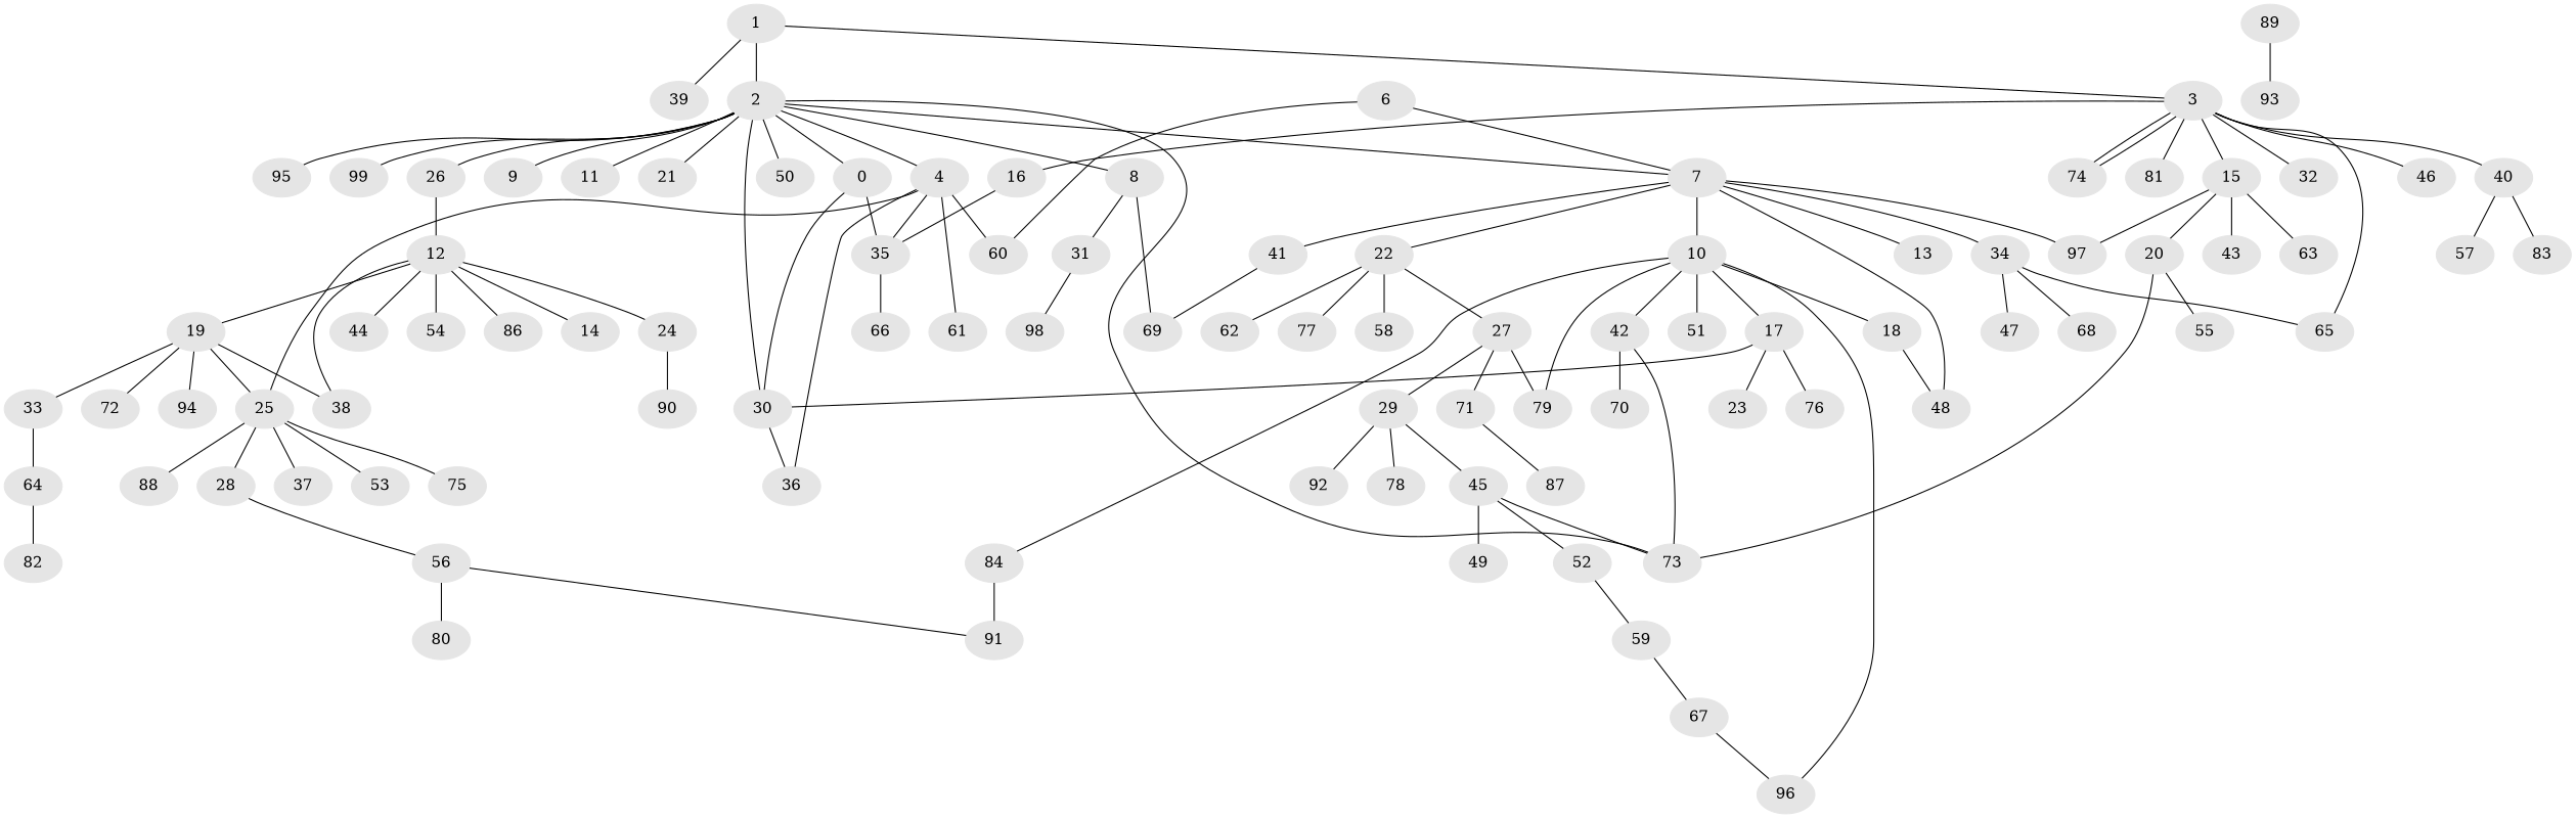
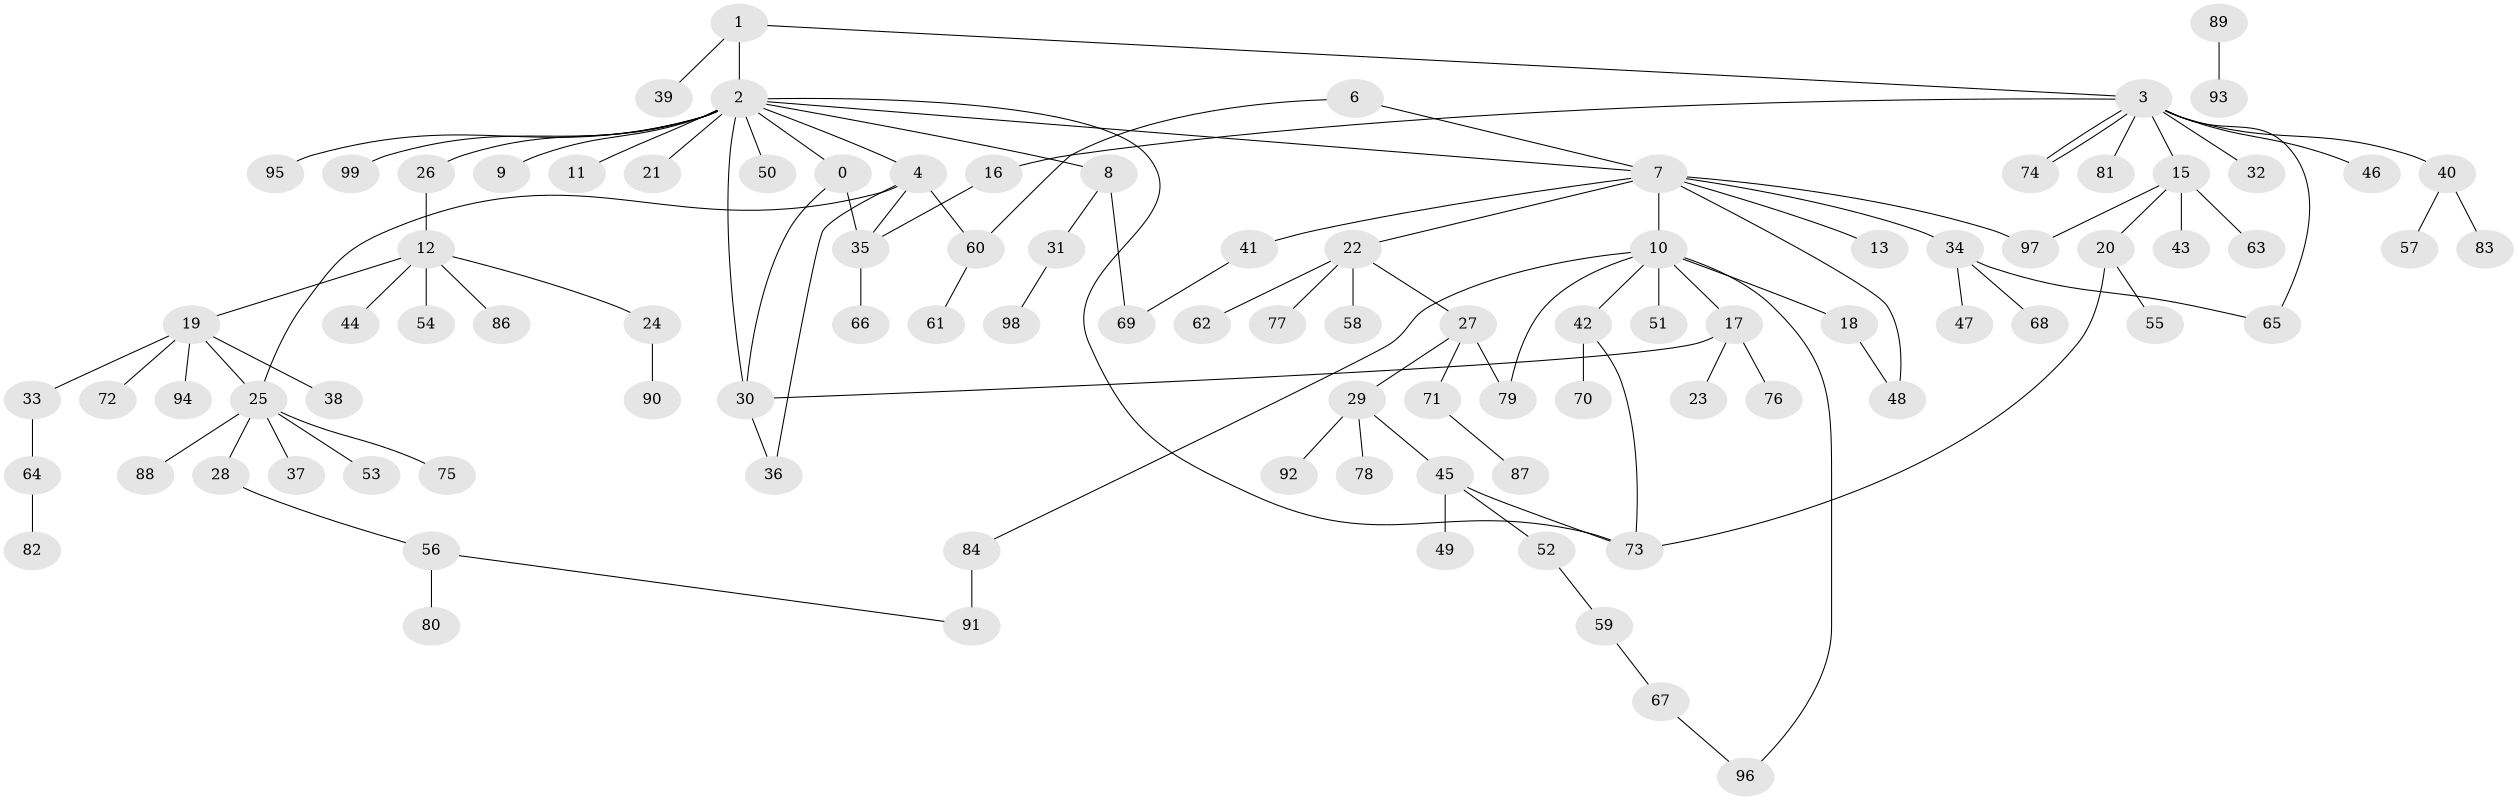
  graph {
    node [color=gray90 style=filled]
    1
    2
    3
    39
    4
    n6 [label=0]
    7
    8
    9
    11
    21
    26
    30
    50
    73
    95
    99
    15
    16
    32
    40
    46
    65
    74
    81
    25
    35
    36
    60
    61
    10
    13
    22
    34
    41
    48
    97
    31
    69
    12
    6
    20
    43
    63
    57
    83
    28
    37
    53
    75
    88
    66
    17
    18
    42
    51
    79
    84
    96
    27
    58
    62
    77
    47
    68
    89
    93
    98
-   14
    19
    24
    38
    44
    54
    86
    23
    76
    70
    91
    33
    72
    94
    90
    55
    64
    29
    71
    56
    45
    78
    92
    87
    80
    49
    52
    82
    59
    67
    1 -- 2
    1 -- 3
    1 -- 39
    2 -- 4
    2 -- n6
    2 -- 7
    2 -- 8
    2 -- 9
    2 -- 11
    2 -- 21
    2 -- 26
    2 -- 30
    2 -- 50
    2 -- 73
    2 -- 95
    2 -- 99
    3 -- 15
    3 -- 16
    3 -- 32
    3 -- 40
    3 -- 46
    3 -- 65
    3 -- 74
    3 -- 74
    3 -- 81
    4 -- 25
    4 -- 35
    4 -- 36
    4 -- 60
-   4 -- 61
+   60 -- 61
    n6 -- 30
    n6 -- 35
    7 -- 10
    7 -- 13
    7 -- 22
    7 -- 34
    7 -- 41
    7 -- 48
    7 -- 97
    8 -- 31
    8 -- 69
    26 -- 12
    30 -- 36
    15 -- 97
    15 -- 20
    15 -- 43
    15 -- 63
    16 -- 35
    40 -- 57
    40 -- 83
    25 -- 28
    25 -- 37
    25 -- 53
    25 -- 75
    25 -- 88
    35 -- 66
    10 -- 17
    10 -- 18
    10 -- 42
    10 -- 51
    10 -- 79
    10 -- 84
    10 -- 96
    22 -- 27
    22 -- 58
    22 -- 62
    22 -- 77
    34 -- 65
    34 -- 47
    34 -- 68
    41 -- 69
    31 -- 98
-   12 -- 14
    12 -- 19
    12 -- 24
-   12 -- 38
    12 -- 44
    12 -- 54
    12 -- 86
    6 -- 7
    6 -- 60
    20 -- 73
    20 -- 55
    28 -- 56
    17 -- 30
    17 -- 23
    17 -- 76
    18 -- 48
    42 -- 73
    42 -- 70
    84 -- 91
    27 -- 79
    27 -- 29
    27 -- 71
    89 -- 93
    19 -- 25
    19 -- 38
    19 -- 33
    19 -- 72
    19 -- 94
    24 -- 90
    33 -- 64
    64 -- 82
    29 -- 45
    29 -- 78
    29 -- 92
    71 -- 87
    56 -- 91
    56 -- 80
    45 -- 73
    45 -- 49
    45 -- 52
    52 -- 59
    59 -- 67
    67 -- 96
  }
